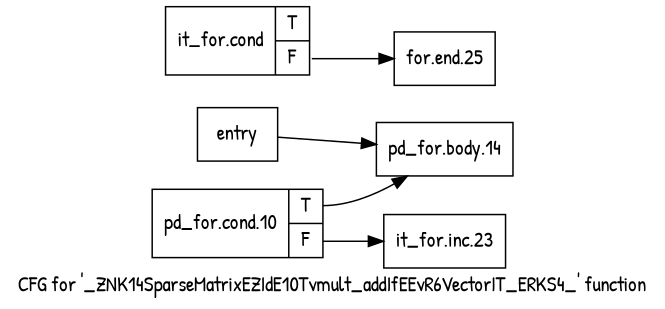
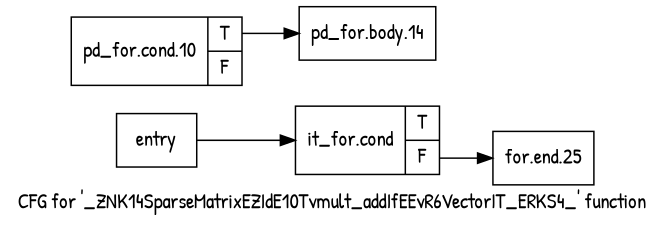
  digraph {
    fontname="Patrick Hand"
    label="CFG for '_ZNK14SparseMatrixEZIdE10Tvmult_addIfEEvR6VectorIT_ERKS4_' function"
    rankdir=LR
    node [fontname="Patrick Hand" shape=record]
    edge [fontname="Patrick Hand" tailport=s1]
    n1 [label="{entry}"]
    n2 [label="{it_for.cond|{<s0>T|<s1>F}}"]
    n3 [label="{for.end.25}"]
    n4 [label="{pd_for.cond.10|{<s0>T|<s1>F}}"]
    n5 [label="{pd_for.body.14}"]
-   n6 [label="{it_for.inc.23}"]
-   n1 -> n5 [tailport=""]
+   n1 -> n2 [tailport=""]
    n2 -> n3
    n4 -> n5 [tailport=s0]
-   n4 -> n6
  }
